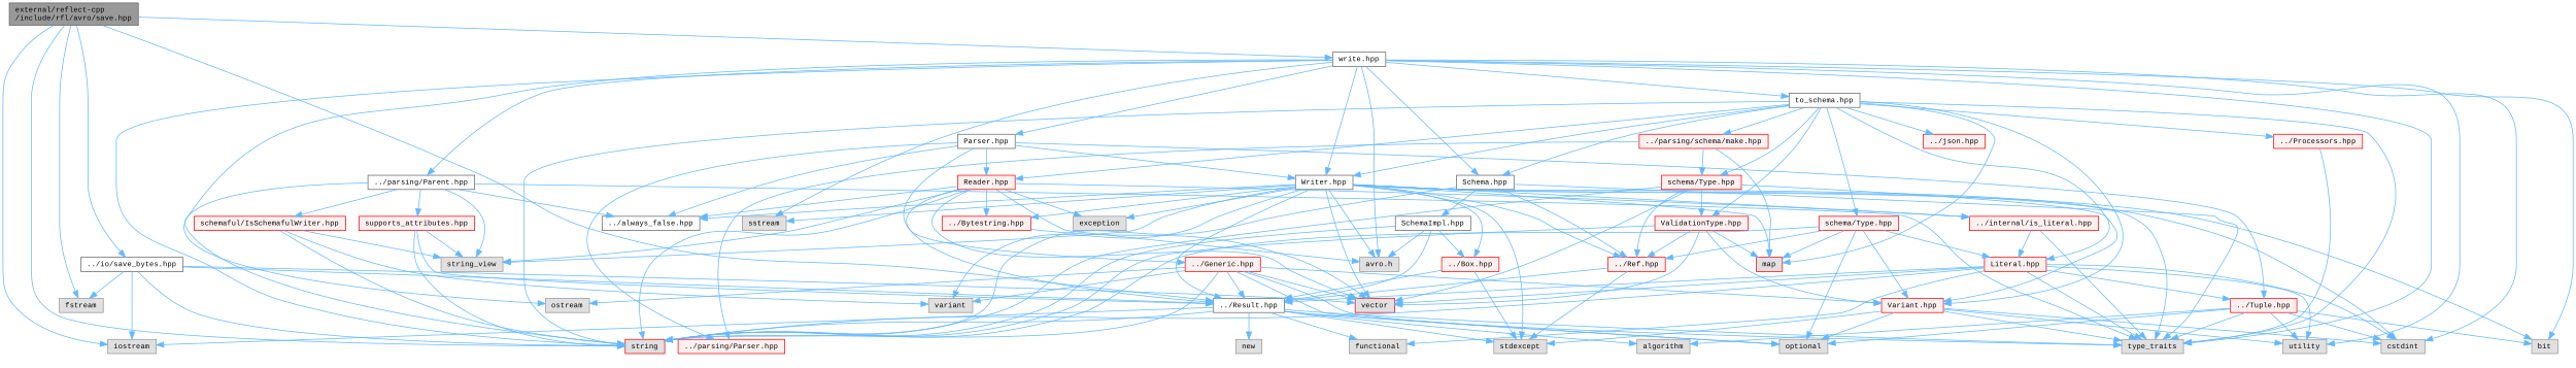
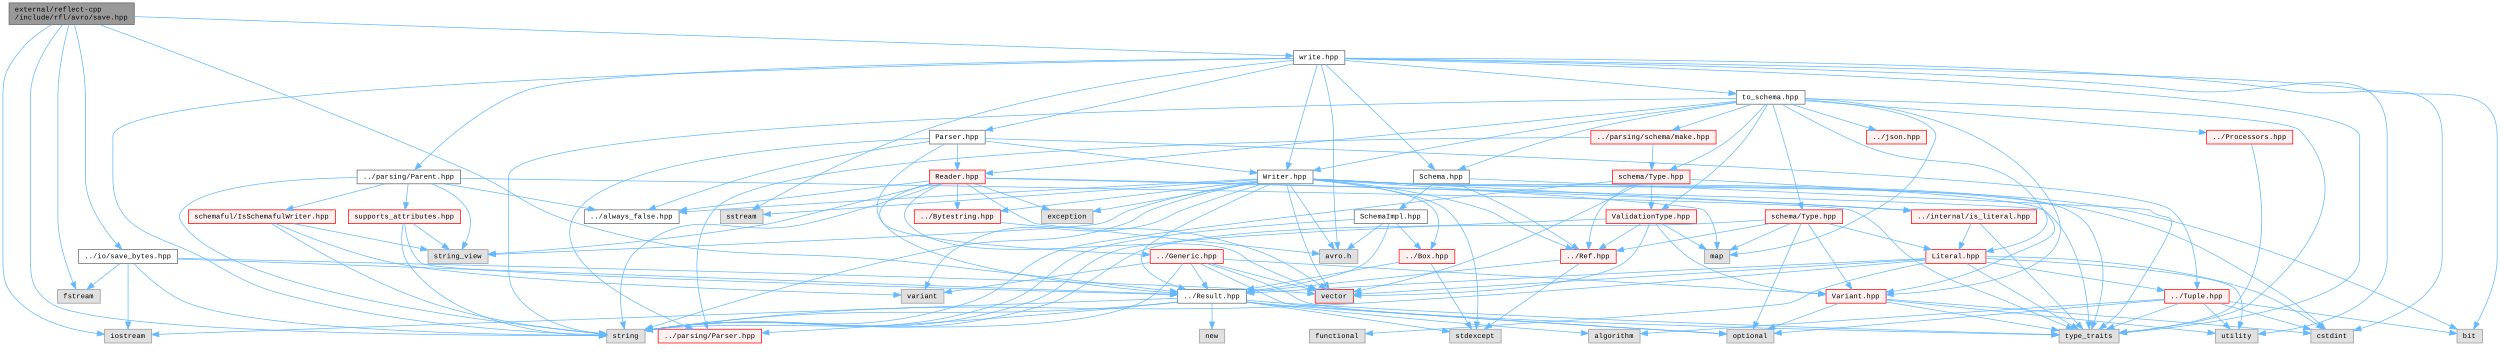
  digraph {
    fontname="Liberation Mono"
    node [color=grey60 fillcolor="#E0E0E0" fontname="Liberation Mono" fontsize=10 shape=box style=filled]
    edge [color=steelblue1 fontname="Liberation Mono" fontsize=10 labelfontname=Helvetica labelfontsize=10 style=solid]
    n1 [color=gray40 fillcolor=grey60 fontcolor=black height=0.2 label="external/reflect-cpp\l/include/rfl/avro/save.hpp" width=0.4]
    n2 [height=0.2 label=fstream width=0.4]
    n3 [height=0.2 label=iostream width=0.4]
-   n4 [color=red height=0.2 label=string width=0.4]
+   n4 [height=0.2 label=string width=0.4]
    n5 [color=grey40 fillcolor=white height=0.2 label="../Result.hpp" width=0.4]
    n6 [color=grey40 fillcolor=white height=0.2 label="../io/save_bytes.hpp" width=0.4]
    n7 [color=grey40 fillcolor=white height=0.2 label="write.hpp" width=0.4]
    n8 [height=0.2 label=algorithm width=0.4]
    n9 [height=0.2 label=functional width=0.4]
    n10 [height=0.2 label=new width=0.4]
    n11 [height=0.2 label=optional width=0.4]
    n12 [height=0.2 label=stdexcept width=0.4]
    n13 [height=0.2 label=type_traits width=0.4]
    n14 [color=red height=0.2 label=vector width=0.4]
    n15 [height=0.2 label="avro.h" width=0.4]
    n16 [height=0.2 label=bit width=0.4]
    n17 [height=0.2 label=cstdint width=0.4]
-   n18 [height=0.2 label=ostream width=0.4]
    n19 [height=0.2 label=sstream width=0.4]
    n20 [height=0.2 label=utility width=0.4]
    n21 [color=grey40 fillcolor=white height=0.2 label="../parsing/Parent.hpp" width=0.4]
    n22 [color=grey40 fillcolor=white height=0.2 label="Parser.hpp" width=0.4]
    n23 [color=grey40 fillcolor=white height=0.2 label="Writer.hpp" width=0.4]
    n24 [color=grey40 fillcolor=white height=0.2 label="Schema.hpp" width=0.4]
    n25 [color=grey40 fillcolor=white height=0.2 label="to_schema.hpp" width=0.4]
    n26 [height=0.2 label=string_view width=0.4]
    n27 [color=grey40 fillcolor=white height=0.2 label="../always_false.hpp" width=0.4]
    n28 [color=red fillcolor="#FFF0F0" height=0.2 label="schemaful/IsSchemafulWriter.hpp" width=0.4]
    n29 [color=red fillcolor="#FFF0F0" height=0.2 label="supports_attributes.hpp" width=0.4]
    n30 [color=red fillcolor="#FFF0F0" height=0.2 label="../Generic.hpp" width=0.4]
    n31 [color=red fillcolor="#FFF0F0" height=0.2 label="../Tuple.hpp" width=0.4]
    n32 [color=red fillcolor="#FFF0F0" height=0.2 label="../parsing/Parser.hpp" width=0.4]
    n33 [color=red fillcolor="#FFF0F0" height=0.2 label="Reader.hpp" width=0.4]
    n34 [height=0.2 label=variant width=0.4]
    n35 [height=0.2 label=exception width=0.4]
    n36 [color=red fillcolor="#FFF0F0" height=0.2 label="../Bytestring.hpp" width=0.4]
    n37 [color=red fillcolor="#FFF0F0" height=0.2 label="../internal/is_literal.hpp" width=0.4]
-   n38 [color=red height=0.2 label=map width=0.4]
+   n38 [height=0.2 label=map width=0.4]
    n39 [color=red fillcolor="#FFF0F0" height=0.2 label="../Box.hpp" width=0.4]
    n40 [color=red fillcolor="#FFF0F0" height=0.2 label="../Ref.hpp" width=0.4]
    n41 [color=grey40 fillcolor=white height=0.2 label="SchemaImpl.hpp" width=0.4]
    n42 [color=red fillcolor="#FFF0F0" height=0.2 label="Variant.hpp" width=0.4]
    n43 [color=red fillcolor="#FFF0F0" height=0.2 label="Literal.hpp" width=0.4]
    n44 [color=red fillcolor="#FFF0F0" height=0.2 label="../Processors.hpp" width=0.4]
    n45 [color=red fillcolor="#FFF0F0" height=0.2 label="../json.hpp" width=0.4]
    n46 [color=red fillcolor="#FFF0F0" height=0.2 label="schema/Type.hpp" width=0.4]
    n47 [color=red fillcolor="#FFF0F0" height=0.2 label="ValidationType.hpp" width=0.4]
    n48 [color=red fillcolor="#FFF0F0" height=0.2 label="../parsing/schema/make.hpp" width=0.4]
    n49 [color=red fillcolor="#FFF0F0" height=0.2 label="schema/Type.hpp" width=0.4]
    n1 -> n2
    n1 -> n3
    n1 -> n4
    n1 -> n5
    n1 -> n6
    n1 -> n7
    n5 -> n3
    n5 -> n4
    n5 -> n8
-   n5 -> n9
+   n5 -> n32
    n5 -> n10
    n5 -> n11
    n5 -> n12
    n5 -> n13
    n6 -> n2
    n6 -> n3
    n6 -> n4
    n6 -> n5
    n6 -> n14
    n7 -> n4
    n7 -> n13
    n7 -> n15
    n7 -> n16
    n7 -> n17
-   n7 -> n18
    n7 -> n19
    n7 -> n20
    n7 -> n21
    n7 -> n22
    n7 -> n23
    n7 -> n24
    n7 -> n25
    n21 -> n4
    n21 -> n13
    n21 -> n26
    n21 -> n27
    n21 -> n28
    n21 -> n29
    n22 -> n23
    n22 -> n27
    n22 -> n30
    n22 -> n31
    n22 -> n32
    n22 -> n33
-   n24 -> n4
+   n23 -> n4
    n23 -> n5
    n23 -> n12
    n23 -> n13
    n23 -> n14
    n23 -> n15
    n23 -> n16
    n23 -> n17
    n23 -> n19
    n23 -> n26
    n23 -> n27
    n23 -> n34
    n23 -> n35
    n23 -> n36
    n23 -> n37
    n23 -> n38
    n23 -> n39
    n23 -> n40
    n24 -> n13
    n24 -> n40
    n24 -> n41
    n25 -> n4
    n25 -> n13
    n25 -> n23
    n25 -> n24
    n25 -> n33
    n25 -> n38
    n25 -> n42
    n25 -> n43
    n25 -> n44
    n25 -> n45
    n25 -> n46
    n25 -> n47
    n25 -> n48
    n25 -> n49
    n28 -> n4
    n28 -> n26
    n28 -> n34
    n29 -> n4
    n29 -> n5
    n29 -> n26
    n30 -> n4
    n30 -> n5
    n30 -> n11
    n30 -> n13
    n30 -> n14
-   n30 -> n18
    n30 -> n34
    n30 -> n42
    n31 -> n8
    n31 -> n11
    n31 -> n13
    n31 -> n16
    n31 -> n17
    n31 -> n20
    n33 -> n4
    n33 -> n5
+   n33 -> n13
    n33 -> n14
    n33 -> n15
    n33 -> n26
    n33 -> n27
    n33 -> n35
    n33 -> n36
    n33 -> n37
    n36 -> n14
    n37 -> n13
    n37 -> n43
    n39 -> n5
    n39 -> n12
    n40 -> n5
    n40 -> n12
    n41 -> n4
    n41 -> n5
    n41 -> n15
    n41 -> n39
    n42 -> n11
-   n42 -> n12
    n42 -> n13
    n42 -> n17
    n42 -> n20
    n43 -> n4
    n43 -> n5
    n43 -> n9
    n43 -> n13
    n43 -> n14
    n43 -> n17
    n43 -> n20
    n43 -> n31
    n44 -> n13
    n46 -> n4
    n46 -> n14
    n46 -> n40
    n46 -> n42
    n46 -> n47
    n47 -> n4
    n47 -> n14
    n47 -> n38
    n47 -> n40
    n47 -> n42
    n48 -> n32
-   n48 -> n38
    n48 -> n46
    n49 -> n4
    n49 -> n11
    n49 -> n38
    n49 -> n40
    n49 -> n42
    n49 -> n43
  }
